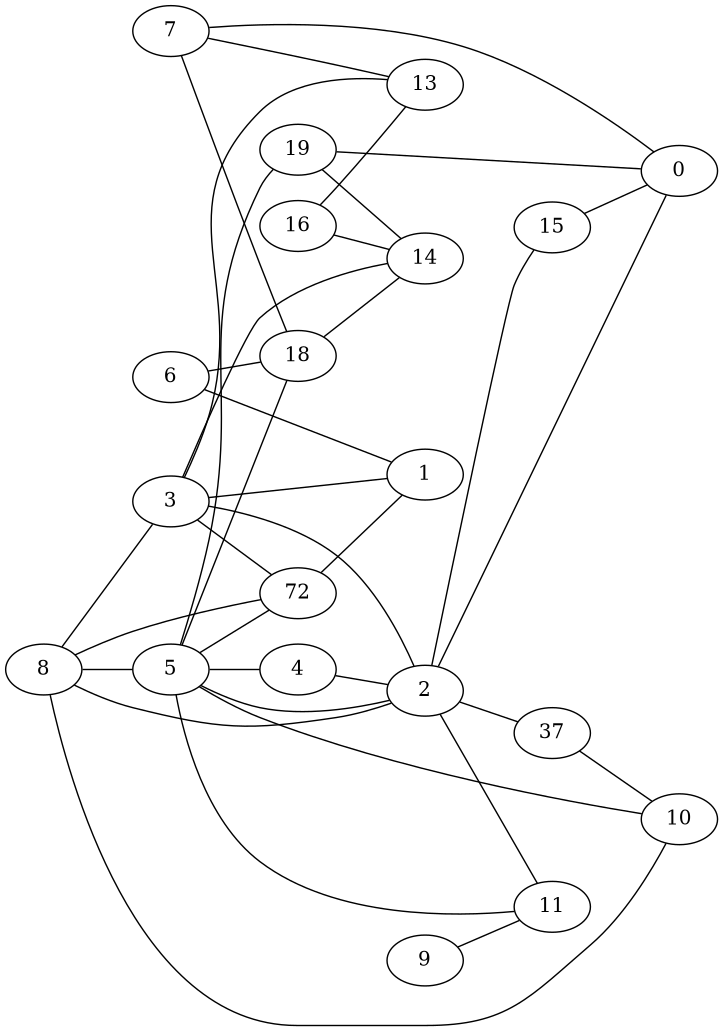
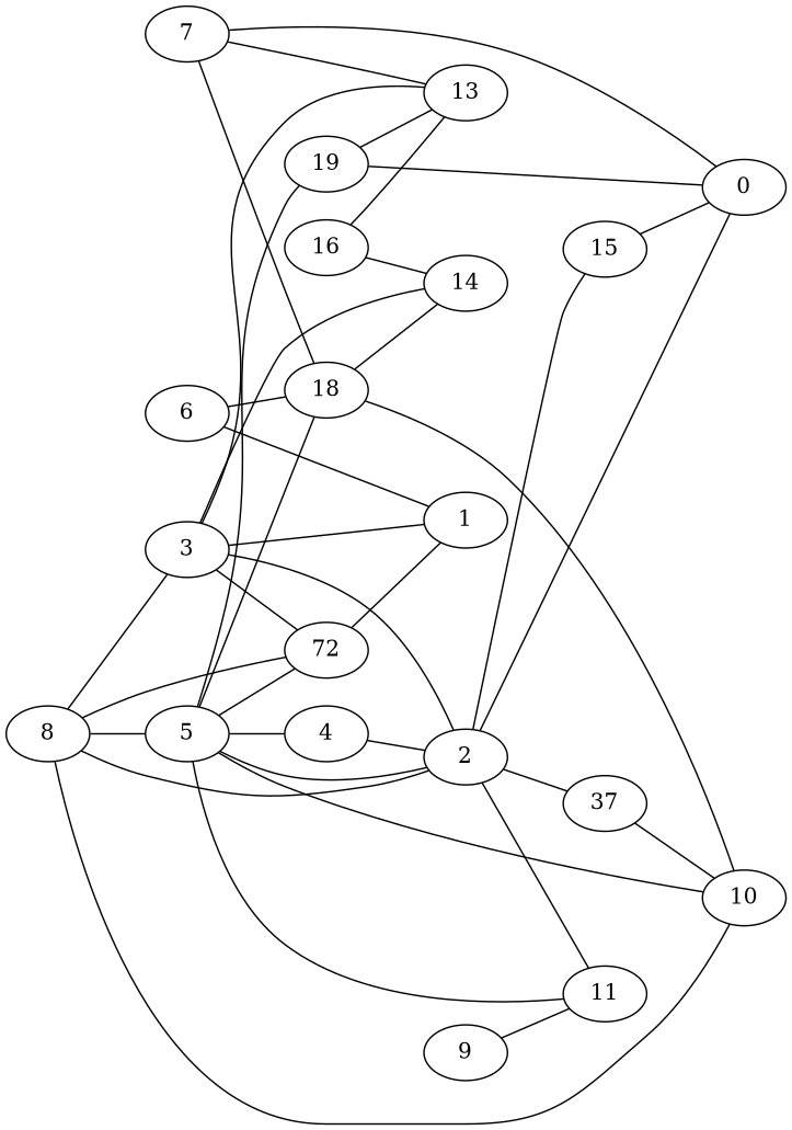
  digraph {
    rankdir=LR
    edge [color=black dir=none]
    7
    18
    0
    10
    14
    n6 [label=37]
    4
    2
    15
    11
    6
    1
    19
    13
    8
    n16 [label=72]
    3
    5
    16
    9
    subgraph sub_1 {
      7
      18
      0
      10
      14
      n6
      4
      2
      15
      11
      6
      1
      19
      13
      8
      n16
      3
      5
      16
      9
    }
    7 -> 18
    7 -> 0
    7 -> 13
+   18 -> 10
    18 -> 14
    n6 -> 10
    4 -> 2
    2 -> 0
    2 -> n6
    2 -> 15
    2 -> 11
    15 -> 0
    6 -> 18
    6 -> 1
    19 -> 0
-   19 -> 14
+   19 -> 13
    8 -> 10
    8 -> 2
    8 -> n16
    8 -> 3
    8 -> 5
    n16 -> 1
    3 -> 14
    3 -> 2
    3 -> 1
    3 -> 13
    3 -> n16
    5 -> 18
    5 -> 10
    5 -> 4
    5 -> 2
    5 -> 11
    5 -> 19
    5 -> n16
    16 -> 14
    16 -> 13
    9 -> 11
  }
